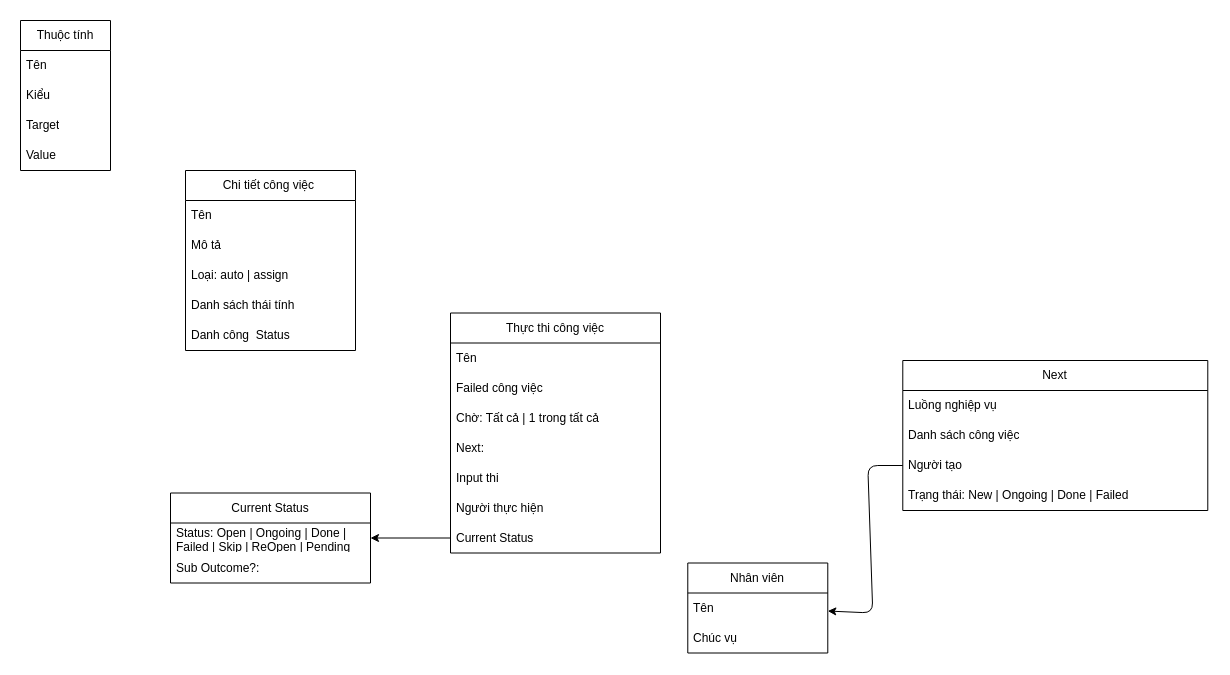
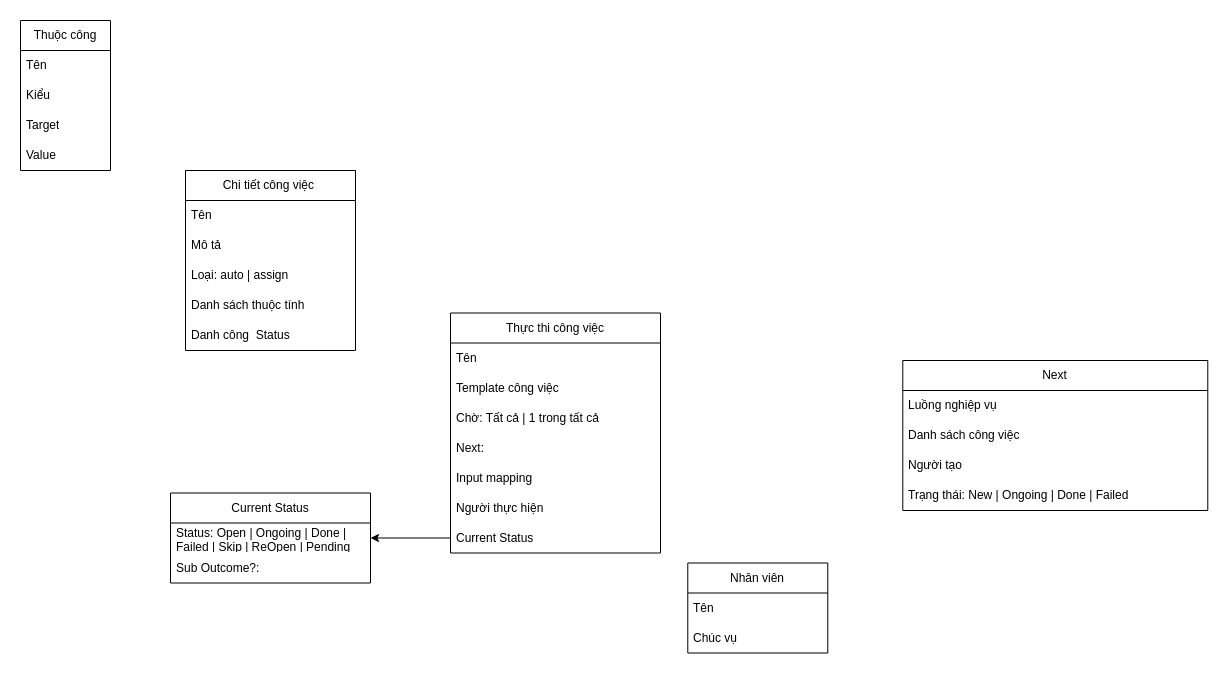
  <mxCell id="0" />
  <mxCell id="1" parent="0" />
  <mxCell id="2" value="Next" style="swimlane;fontStyle=0;childLayout=stackLayout;horizontal=1;startSize=30;horizontalStack=0;resizeParent=1;resizeParentMax=0;resizeLast=0;collapsible=1;marginBottom=0;whiteSpace=wrap;html=1;" parent="1" vertex="1"><mxGeometry x="902.29" y="360" width="305" height="150" as="geometry" /></mxCell>
  <mxCell id="3" value="Luồng nghiệp vụ" style="text;strokeColor=none;fillColor=none;align=left;verticalAlign=middle;spacingLeft=4;spacingRight=4;overflow=hidden;points=[[0,0.5],[1,0.5]];portConstraint=eastwest;rotatable=0;whiteSpace=wrap;html=1;" parent="2" vertex="1"><mxGeometry y="30" width="305" height="30" as="geometry" /></mxCell>
  <mxCell id="4" value="Danh sách công việc" style="text;strokeColor=none;fillColor=none;align=left;verticalAlign=middle;spacingLeft=4;spacingRight=4;overflow=hidden;points=[[0,0.5],[1,0.5]];portConstraint=eastwest;rotatable=0;whiteSpace=wrap;html=1;" parent="2" vertex="1"><mxGeometry y="60" width="305" height="30" as="geometry" /></mxCell>
  <mxCell id="5" value="Người tạo" style="text;strokeColor=none;fillColor=none;align=left;verticalAlign=middle;spacingLeft=4;spacingRight=4;overflow=hidden;points=[[0,0.5],[1,0.5]];portConstraint=eastwest;rotatable=0;whiteSpace=wrap;html=1;" parent="2" vertex="1"><mxGeometry y="90" width="305" height="30" as="geometry" /></mxCell>
  <mxCell id="6" value="Trạng thái: New | Ongoing | Done | Failed" style="text;strokeColor=none;fillColor=none;align=left;verticalAlign=middle;spacingLeft=4;spacingRight=4;overflow=hidden;points=[[0,0.5],[1,0.5]];portConstraint=eastwest;rotatable=0;whiteSpace=wrap;html=1;" parent="2" vertex="1"><mxGeometry y="120" width="305" height="30" as="geometry" /></mxCell>
- <mxCell id="7" style="edgeStyle=none;html=1;exitX=0;exitY=0.5;exitDx=0;exitDy=0;" parent="1" source="5" target="8" edge="1"><mxGeometry relative="1" as="geometry"><Array as="points"><mxPoint x="867.29" y="465" /><mxPoint x="872.29" y="612.5" /></Array></mxGeometry></mxCell>
  <mxCell id="8" value="Nhân viên" style="swimlane;fontStyle=0;childLayout=stackLayout;horizontal=1;startSize=30;horizontalStack=0;resizeParent=1;resizeParentMax=0;resizeLast=0;collapsible=1;marginBottom=0;whiteSpace=wrap;html=1;" parent="1" vertex="1"><mxGeometry x="687.29" y="562.5" width="140" height="90" as="geometry" /></mxCell>
  <mxCell id="9" value="Tên" style="text;strokeColor=none;fillColor=none;align=left;verticalAlign=middle;spacingLeft=4;spacingRight=4;overflow=hidden;points=[[0,0.5],[1,0.5]];portConstraint=eastwest;rotatable=0;whiteSpace=wrap;html=1;" parent="8" vertex="1"><mxGeometry y="30" width="140" height="30" as="geometry" /></mxCell>
  <mxCell id="10" value="Chúc vụ" style="text;strokeColor=none;fillColor=none;align=left;verticalAlign=middle;spacingLeft=4;spacingRight=4;overflow=hidden;points=[[0,0.5],[1,0.5]];portConstraint=eastwest;rotatable=0;whiteSpace=wrap;html=1;" parent="8" vertex="1"><mxGeometry y="60" width="140" height="30" as="geometry" /></mxCell>
  <mxCell id="11" value="Thực thi công việc" style="swimlane;fontStyle=0;childLayout=stackLayout;horizontal=1;startSize=30;horizontalStack=0;resizeParent=1;resizeParentMax=0;resizeLast=0;collapsible=1;marginBottom=0;whiteSpace=wrap;html=1;rounded=0;" parent="1" vertex="1"><mxGeometry x="450" y="312.5" width="210" height="240" as="geometry" /></mxCell>
  <mxCell id="12" value="Tên" style="text;strokeColor=none;fillColor=none;align=left;verticalAlign=middle;spacingLeft=4;spacingRight=4;overflow=hidden;points=[[0,0.5],[1,0.5]];portConstraint=eastwest;rotatable=0;whiteSpace=wrap;html=1;rounded=0;" parent="11" vertex="1"><mxGeometry y="30" width="210" height="30" as="geometry" /></mxCell>
- <mxCell id="13" value="Failed công việc" style="text;strokeColor=none;fillColor=none;align=left;verticalAlign=middle;spacingLeft=4;spacingRight=4;overflow=hidden;points=[[0,0.5],[1,0.5]];portConstraint=eastwest;rotatable=0;whiteSpace=wrap;html=1;rounded=0;" parent="11" vertex="1"><mxGeometry y="60" width="210" height="30" as="geometry" /></mxCell>
+ <mxCell id="13" value="Template công việc" style="text;strokeColor=none;fillColor=none;align=left;verticalAlign=middle;spacingLeft=4;spacingRight=4;overflow=hidden;points=[[0,0.5],[1,0.5]];portConstraint=eastwest;rotatable=0;whiteSpace=wrap;html=1;rounded=0;" parent="11" vertex="1"><mxGeometry y="60" width="210" height="30" as="geometry" /></mxCell>
  <mxCell id="14" value="Chờ: Tất cả | 1 trong tất cả" style="text;strokeColor=none;fillColor=none;align=left;verticalAlign=middle;spacingLeft=4;spacingRight=4;overflow=hidden;points=[[0,0.5],[1,0.5]];portConstraint=eastwest;rotatable=0;whiteSpace=wrap;html=1;rounded=0;" parent="11" vertex="1"><mxGeometry y="90" width="210" height="30" as="geometry" /></mxCell>
  <mxCell id="15" value="Next:&amp;nbsp;" style="text;strokeColor=none;fillColor=none;align=left;verticalAlign=middle;spacingLeft=4;spacingRight=4;overflow=hidden;points=[[0,0.5],[1,0.5]];portConstraint=eastwest;rotatable=0;whiteSpace=wrap;html=1;rounded=0;" parent="11" vertex="1"><mxGeometry y="120" width="210" height="30" as="geometry" /></mxCell>
- <mxCell id="16" value="Input thi" style="text;strokeColor=none;fillColor=none;align=left;verticalAlign=middle;spacingLeft=4;spacingRight=4;overflow=hidden;points=[[0,0.5],[1,0.5]];portConstraint=eastwest;rotatable=0;whiteSpace=wrap;html=1;rounded=0;" parent="11" vertex="1"><mxGeometry y="150" width="210" height="30" as="geometry" /></mxCell>
+ <mxCell id="16" value="Input mapping" style="text;strokeColor=none;fillColor=none;align=left;verticalAlign=middle;spacingLeft=4;spacingRight=4;overflow=hidden;points=[[0,0.5],[1,0.5]];portConstraint=eastwest;rotatable=0;whiteSpace=wrap;html=1;rounded=0;" parent="11" vertex="1"><mxGeometry y="150" width="210" height="30" as="geometry" /></mxCell>
  <mxCell id="17" value="Người thực hiện" style="text;strokeColor=none;fillColor=none;align=left;verticalAlign=middle;spacingLeft=4;spacingRight=4;overflow=hidden;points=[[0,0.5],[1,0.5]];portConstraint=eastwest;rotatable=0;whiteSpace=wrap;html=1;rounded=0;" parent="11" vertex="1"><mxGeometry y="180" width="210" height="30" as="geometry" /></mxCell>
  <mxCell id="18" value="Current Status" style="text;strokeColor=none;fillColor=none;align=left;verticalAlign=middle;spacingLeft=4;spacingRight=4;overflow=hidden;points=[[0,0.5],[1,0.5]];portConstraint=eastwest;rotatable=0;whiteSpace=wrap;html=1;rounded=0;" parent="11" vertex="1"><mxGeometry y="210" width="210" height="30" as="geometry" /></mxCell>
  <mxCell id="19" value="Chi tiết công việc&amp;nbsp;" style="swimlane;fontStyle=0;childLayout=stackLayout;horizontal=1;startSize=30;horizontalStack=0;resizeParent=1;resizeParentMax=0;resizeLast=0;collapsible=1;marginBottom=0;whiteSpace=wrap;html=1;rounded=0;" parent="1" vertex="1"><mxGeometry x="185" y="170" width="170" height="180" as="geometry" /></mxCell>
  <mxCell id="20" value="Tên" style="text;strokeColor=none;fillColor=none;align=left;verticalAlign=middle;spacingLeft=4;spacingRight=4;overflow=hidden;points=[[0,0.5],[1,0.5]];portConstraint=eastwest;rotatable=0;whiteSpace=wrap;html=1;rounded=0;" parent="19" vertex="1"><mxGeometry y="30" width="170" height="30" as="geometry" /></mxCell>
  <mxCell id="21" value="Mô tả&amp;nbsp;" style="text;strokeColor=none;fillColor=none;align=left;verticalAlign=middle;spacingLeft=4;spacingRight=4;overflow=hidden;points=[[0,0.5],[1,0.5]];portConstraint=eastwest;rotatable=0;whiteSpace=wrap;html=1;rounded=0;" parent="19" vertex="1"><mxGeometry y="60" width="170" height="30" as="geometry" /></mxCell>
  <mxCell id="22" value="Loại: auto | assign" style="text;strokeColor=none;fillColor=none;align=left;verticalAlign=middle;spacingLeft=4;spacingRight=4;overflow=hidden;points=[[0,0.5],[1,0.5]];portConstraint=eastwest;rotatable=0;whiteSpace=wrap;html=1;rounded=0;" parent="19" vertex="1"><mxGeometry y="90" width="170" height="30" as="geometry" /></mxCell>
- <mxCell id="23" value="Danh sách thái tính" style="text;strokeColor=none;fillColor=none;align=left;verticalAlign=middle;spacingLeft=4;spacingRight=4;overflow=hidden;points=[[0,0.5],[1,0.5]];portConstraint=eastwest;rotatable=0;whiteSpace=wrap;html=1;rounded=0;" parent="19" vertex="1"><mxGeometry y="120" width="170" height="30" as="geometry" /></mxCell>
+ <mxCell id="23" value="Danh sách thuộc tính" style="text;strokeColor=none;fillColor=none;align=left;verticalAlign=middle;spacingLeft=4;spacingRight=4;overflow=hidden;points=[[0,0.5],[1,0.5]];portConstraint=eastwest;rotatable=0;whiteSpace=wrap;html=1;rounded=0;" parent="19" vertex="1"><mxGeometry y="120" width="170" height="30" as="geometry" /></mxCell>
  <mxCell id="24" value="Danh công&amp;nbsp; Status" style="text;strokeColor=none;fillColor=none;align=left;verticalAlign=middle;spacingLeft=4;spacingRight=4;overflow=hidden;points=[[0,0.5],[1,0.5]];portConstraint=eastwest;rotatable=0;whiteSpace=wrap;html=1;rounded=0;" parent="19" vertex="1"><mxGeometry y="150" width="170" height="30" as="geometry" /></mxCell>
  <mxCell id="25" value="&amp;nbsp;" style="edgeLabel;html=1;align=center;verticalAlign=middle;resizable=0;points=[];" parent="1" vertex="1" connectable="0"><mxGeometry x="687.293" y="465.024" as="geometry" /></mxCell>
- <mxCell id="26" value="Thuộc tính" style="swimlane;fontStyle=0;childLayout=stackLayout;horizontal=1;startSize=30;horizontalStack=0;resizeParent=1;resizeParentMax=0;resizeLast=0;collapsible=1;marginBottom=0;whiteSpace=wrap;html=1;rounded=0;" parent="1" vertex="1"><mxGeometry x="20" y="20" width="90" height="150" as="geometry" /></mxCell>
+ <mxCell id="26" value="Thuộc công" style="swimlane;fontStyle=0;childLayout=stackLayout;horizontal=1;startSize=30;horizontalStack=0;resizeParent=1;resizeParentMax=0;resizeLast=0;collapsible=1;marginBottom=0;whiteSpace=wrap;html=1;rounded=0;" parent="1" vertex="1"><mxGeometry x="20" y="20" width="90" height="150" as="geometry" /></mxCell>
  <mxCell id="27" value="Tên" style="text;strokeColor=none;fillColor=none;align=left;verticalAlign=middle;spacingLeft=4;spacingRight=4;overflow=hidden;points=[[0,0.5],[1,0.5]];portConstraint=eastwest;rotatable=0;whiteSpace=wrap;html=1;rounded=0;" parent="26" vertex="1"><mxGeometry y="30" width="90" height="30" as="geometry" /></mxCell>
  <mxCell id="28" value="Kiểu" style="text;strokeColor=none;fillColor=none;align=left;verticalAlign=middle;spacingLeft=4;spacingRight=4;overflow=hidden;points=[[0,0.5],[1,0.5]];portConstraint=eastwest;rotatable=0;whiteSpace=wrap;html=1;rounded=0;" parent="26" vertex="1"><mxGeometry y="60" width="90" height="30" as="geometry" /></mxCell>
  <mxCell id="29" value="Target" style="text;strokeColor=none;fillColor=none;align=left;verticalAlign=middle;spacingLeft=4;spacingRight=4;overflow=hidden;points=[[0,0.5],[1,0.5]];portConstraint=eastwest;rotatable=0;whiteSpace=wrap;html=1;rounded=0;" parent="26" vertex="1"><mxGeometry y="90" width="90" height="30" as="geometry" /></mxCell>
  <mxCell id="30" value="Value" style="text;strokeColor=none;fillColor=none;align=left;verticalAlign=middle;spacingLeft=4;spacingRight=4;overflow=hidden;points=[[0,0.5],[1,0.5]];portConstraint=eastwest;rotatable=0;whiteSpace=wrap;html=1;rounded=0;" parent="26" vertex="1"><mxGeometry y="120" width="90" height="30" as="geometry" /></mxCell>
  <mxCell id="31" value="Current Status" style="swimlane;fontStyle=0;childLayout=stackLayout;horizontal=1;startSize=30;horizontalStack=0;resizeParent=1;resizeParentMax=0;resizeLast=0;collapsible=1;marginBottom=0;whiteSpace=wrap;html=1;rounded=0;" parent="1" vertex="1"><mxGeometry x="170" y="492.5" width="200" height="90" as="geometry" /></mxCell>
  <mxCell id="32" value="Status: Open | Ongoing | Done | Failed | Skip | ReOpen | Pending" style="text;strokeColor=none;fillColor=none;align=left;verticalAlign=middle;spacingLeft=4;spacingRight=4;overflow=hidden;points=[[0,0.5],[1,0.5]];portConstraint=eastwest;rotatable=0;whiteSpace=wrap;html=1;rounded=0;" parent="31" vertex="1"><mxGeometry y="30" width="200" height="30" as="geometry" /></mxCell>
  <mxCell id="33" value="Sub Outcome?:&amp;nbsp;&amp;nbsp;" style="text;strokeColor=none;fillColor=none;align=left;verticalAlign=middle;spacingLeft=4;spacingRight=4;overflow=hidden;points=[[0,0.5],[1,0.5]];portConstraint=eastwest;rotatable=0;whiteSpace=wrap;html=1;rounded=0;" parent="31" vertex="1"><mxGeometry y="60" width="200" height="30" as="geometry" /></mxCell>
  <mxCell id="34" style="edgeStyle=none;html=1;exitX=0;exitY=0.5;exitDx=0;exitDy=0;" parent="1" source="18" target="31" edge="1"><mxGeometry relative="1" as="geometry" /></mxCell>
